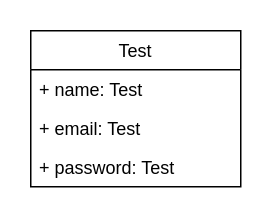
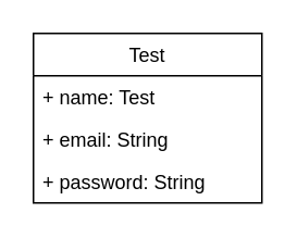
  <mxCell id="0" />
  <mxCell id="1" parent="0" />
  <mxCell id="2" value="Test" style="swimlane;fontStyle=0;childLayout=stackLayout;horizontal=1;startSize=26;fillColor=none;horizontalStack=0;resizeParent=1;resizeParentMax=0;resizeLast=0;collapsible=1;marginBottom=0;" vertex="1" parent="1"><mxGeometry x="20" y="20" width="140" height="104" as="geometry" /></mxCell>
  <mxCell id="3" value="+ name: Test" style="text;strokeColor=none;fillColor=none;align=left;verticalAlign=top;spacingLeft=4;spacingRight=4;overflow=hidden;rotatable=0;points=[[0,0.5],[1,0.5]];portConstraint=eastwest;" vertex="1" parent="2"><mxGeometry y="26" width="140" height="26" as="geometry" /></mxCell>
- <mxCell id="4" value="+ email: Test" style="text;strokeColor=none;fillColor=none;align=left;verticalAlign=top;spacingLeft=4;spacingRight=4;overflow=hidden;rotatable=0;points=[[0,0.5],[1,0.5]];portConstraint=eastwest;" vertex="1" parent="2"><mxGeometry y="52" width="140" height="26" as="geometry" /></mxCell>
- <mxCell id="5" value="+ password: Test&#10;" style="text;strokeColor=none;fillColor=none;align=left;verticalAlign=top;spacingLeft=4;spacingRight=4;overflow=hidden;rotatable=0;points=[[0,0.5],[1,0.5]];portConstraint=eastwest;" vertex="1" parent="2"><mxGeometry y="78" width="140" height="26" as="geometry" /></mxCell>
+ <mxCell id="4" value="+ email: String" style="text;strokeColor=none;fillColor=none;align=left;verticalAlign=top;spacingLeft=4;spacingRight=4;overflow=hidden;rotatable=0;points=[[0,0.5],[1,0.5]];portConstraint=eastwest;" vertex="1" parent="2"><mxGeometry y="52" width="140" height="26" as="geometry" /></mxCell>
+ <mxCell id="5" value="+ password: String&#10;" style="text;strokeColor=none;fillColor=none;align=left;verticalAlign=top;spacingLeft=4;spacingRight=4;overflow=hidden;rotatable=0;points=[[0,0.5],[1,0.5]];portConstraint=eastwest;" vertex="1" parent="2"><mxGeometry y="78" width="140" height="26" as="geometry" /></mxCell>
